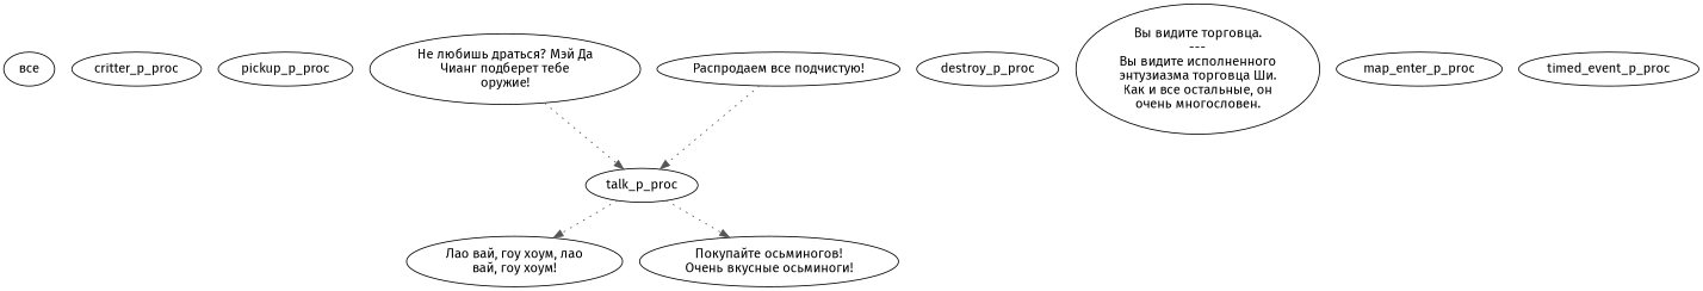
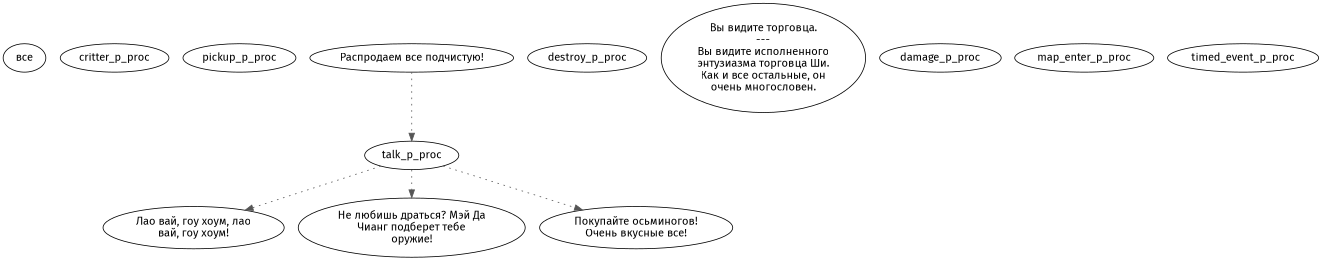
  digraph {
    fontname="Fira Sans"
    node [color="#000000" fillcolor="#FFFFFF" fontname="Fira Sans" style=filled]
    edge [color="#555555" fontname="Fira Sans" style=dotted]
    n1 [label="все"]
    critter_p_proc
    pickup_p_proc
    n4 [label="Лао вай, гоу хоум, лао\nвай, гоу хоум!"]
    talk_p_proc
    n6 [label="Не любишь драться? Мэй Да\nЧианг подберет тебе\nоружие!"]
-   n7 [label="Покупайте осьминогов!\nОчень вкусные осьминоги!"]
+   n7 [label="Покупайте осьминогов!\nОчень вкусные все!"]
    n8 [label="Распродаем все подчистую!"]
    destroy_p_proc
    n10 [label="Вы видите торговца.\n---\nВы видите исполненного\nэнтузиазма торговца Ши.\nКак и все остальные, он\nочень многословен."]
+   damage_p_proc
    map_enter_p_proc
    timed_event_p_proc
    talk_p_proc -> n4
-   n6 -> talk_p_proc
+   talk_p_proc -> n6
    talk_p_proc -> n7
    n8 -> talk_p_proc
  }
